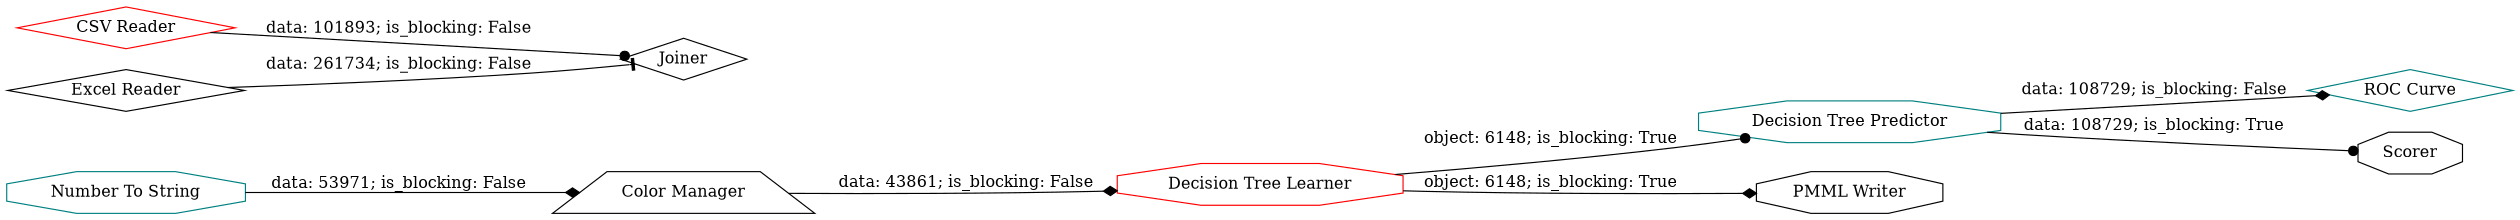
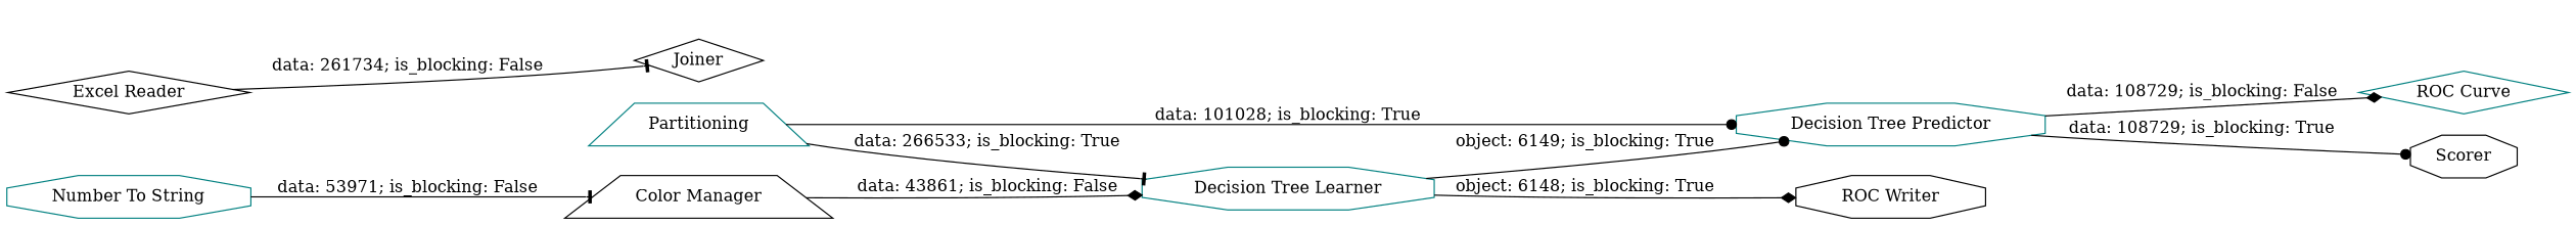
  digraph {
    fontname="DejaVu Serif"
    rankdir=LR
    node [color=black fontname="DejaVu Serif" shape=octagon]
    edge [arrowhead=dot fontname="DejaVu Serif"]
    n1 [label="Color Manager" shape=trapezium]
-   n2 [color=red label="Decision Tree Learner"]
+   n2 [color=teal label="Decision Tree Learner"]
+   n3 [color=teal label=Partitioning shape=trapezium]
    n4 [color=teal label="Decision Tree Predictor"]
-   n5 [label="PMML Writer"]
+   n5 [label="ROC Writer"]
    n6 [color=teal label="ROC Curve" shape=diamond]
    n7 [label=Scorer]
-   n8 [color=red label="CSV Reader" shape=diamond]
    n9 [label=Joiner shape=diamond]
    n10 [color=teal label="Number To String"]
    n11 [label="Excel Reader" shape=diamond]
    n1 -> n2 [arrowhead=diamond label="data: 43861; is_blocking: False"]
-   n2 -> n4 [label="object: 6148; is_blocking: True"]
+   n2 -> n4 [label="object: 6149; is_blocking: True"]
    n2 -> n5 [arrowhead=diamond label="object: 6148; is_blocking: True"]
+   n3 -> n2 [arrowhead=tee label="data: 266533; is_blocking: True"]
+   n3 -> n4 [label="data: 101028; is_blocking: True"]
    n4 -> n6 [arrowhead=diamond label="data: 108729; is_blocking: False"]
    n4 -> n7 [label="data: 108729; is_blocking: True"]
-   n8 -> n9 [label="data: 101893; is_blocking: False"]
-   n10 -> n1 [arrowhead=diamond label="data: 53971; is_blocking: False"]
+   n10 -> n1 [arrowhead=tee label="data: 53971; is_blocking: False"]
    n11 -> n9 [arrowhead=tee label="data: 261734; is_blocking: False"]
  }
